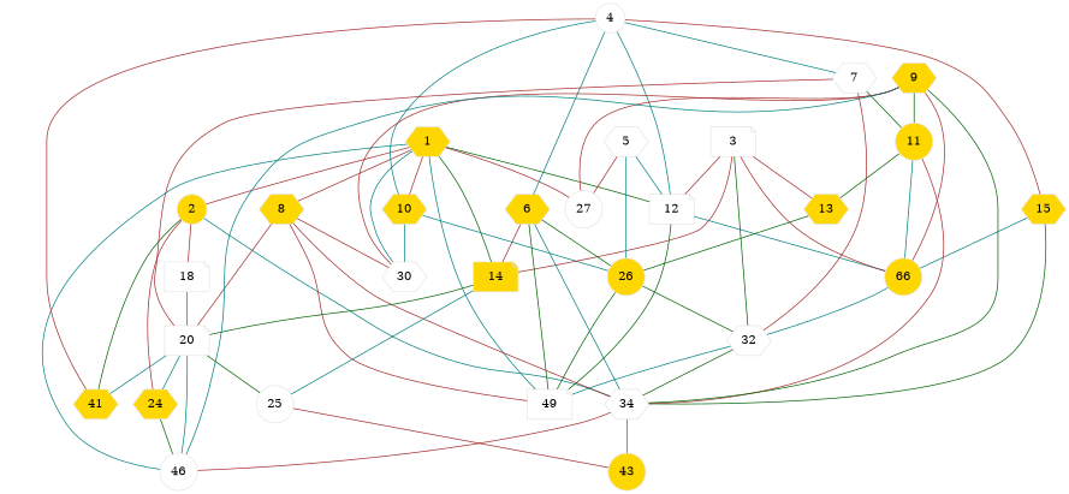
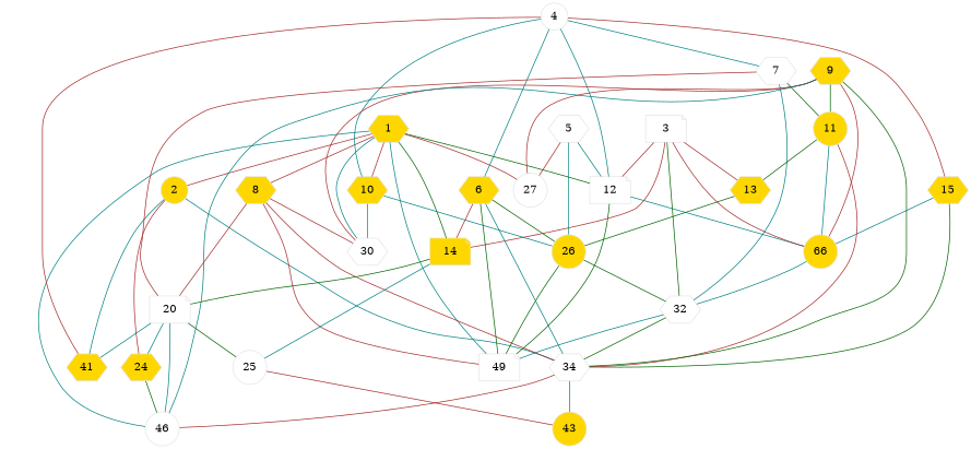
  graph {
    node [color=gray90 fillcolor=gold shape=hexagon style=filled]
    edge [color=teal]
    1 [super="+23"]
    2 [shape=circle super="+17"]
    8 [super="+47"]
    10 [super="+44"]
    12 [fillcolor=white shape=note super="+22"]
    14 [shape=note super="+19"]
    27 [fillcolor=white shape=circle]
    30 [fillcolor=white super="+45"]
    46 [fillcolor=white shape=circle super="+48"]
    49 [fillcolor=white shape=note]
-   18 [fillcolor=white shape=note]
    24
    34 [fillcolor=white super="+38"]
    41 [super="+42"]
    20 [fillcolor=white shape=note super="+33"]
    26 [shape=circle super="+40"]
    n17 [label=66 shape=circle super="+28"]
    25 [fillcolor=white shape=circle super="+36"]
    43 [shape=circle]
    3 [fillcolor=white shape=note super="+29"]
    13
    32 [fillcolor=white super="+50"]
    4 [fillcolor=white shape=circle super="+37"]
    6
    7 [fillcolor=white super="+31"]
    15
    11 [shape=circle super="+21"]
    5 [fillcolor=white super="+35"]
    9 [super="+39"]
    1 -- 2 [color=brown]
    1 -- 8 [color=brown]
    1 -- 10 [color=brown weight=2]
    1 -- 12 [color=darkgreen]
    1 -- 14 [color=darkgreen]
    1 -- 27 [color=brown]
    1 -- 30
    1 -- 46
    1 -- 49
-   2 -- 18 [color=brown]
    2 -- 24 [color=brown]
    2 -- 34 [weight=2]
-   2 -- 41 [color=darkgreen]
+   2 -- 41
    8 -- 30 [color=brown]
    8 -- 49 [color=brown]
    8 -- 34 [color=brown]
    8 -- 20 [color=brown]
    10 -- 30
    10 -- 26
    12 -- 49 [color=darkgreen]
    12 -- n17
    14 -- 20 [color=darkgreen]
    14 -- 25
-   18 -- 20
    24 -- 46 [color=darkgreen weight=2]
    34 -- 46 [color=brown]
    34 -- 43 [weight=2]
    20 -- 46
    20 -- 24
    20 -- 41
    20 -- 25 [color=darkgreen]
    26 -- 49 [color=darkgreen]
    26 -- 32 [color=darkgreen]
    n17 -- 32
    25 -- 43 [color=brown]
    3 -- 12 [color=brown]
    3 -- 14 [color=brown weight=2]
    3 -- n17 [color=brown]
    3 -- 13 [color=brown]
    3 -- 32 [color=darkgreen]
    13 -- 26 [color=darkgreen]
    32 -- 49
    32 -- 34 [color=darkgreen]
    4 -- 10
    4 -- 12
    4 -- 41 [color=brown]
    4 -- 6
    4 -- 7
    4 -- 15 [color=brown]
    6 -- 14 [color=brown]
    6 -- 49 [color=darkgreen]
    6 -- 34
    6 -- 26 [color=darkgreen]
    7 -- 20 [color=brown]
-   7 -- 32 [color=brown weight=2]
+   7 -- 32 [weight=2]
    7 -- 11 [color=darkgreen]
    15 -- 34 [color=darkgreen]
    15 -- n17
    11 -- 34 [color=brown]
    11 -- n17
    11 -- 13 [color=darkgreen]
    5 -- 12
    5 -- 27 [color=brown]
    5 -- 26 [weight=2]
    9 -- 27 [color=brown]
    9 -- 30 [color=brown]
    9 -- 46
    9 -- 34 [color=darkgreen]
    9 -- n17 [color=brown]
    9 -- 11 [color=darkgreen]
  }
